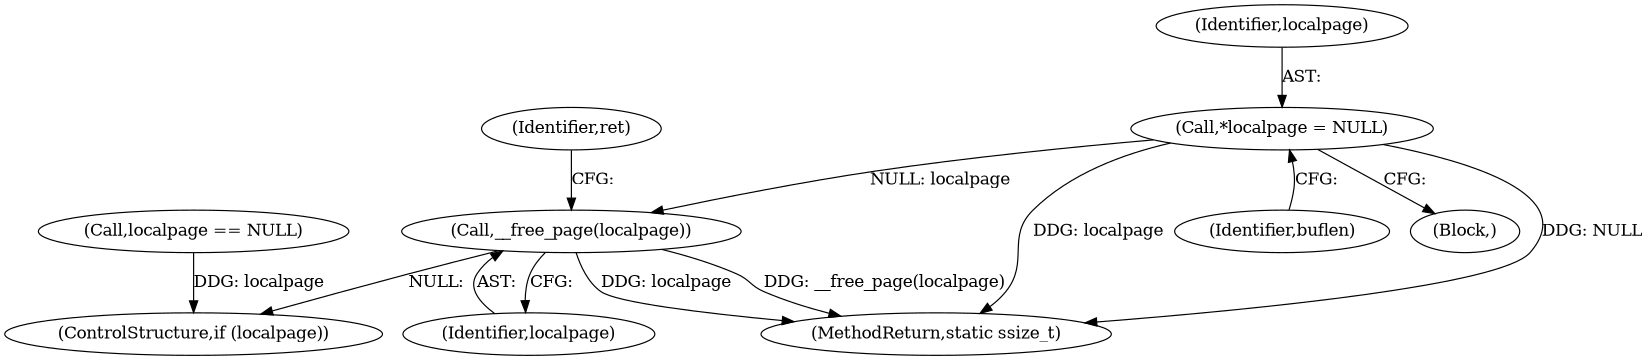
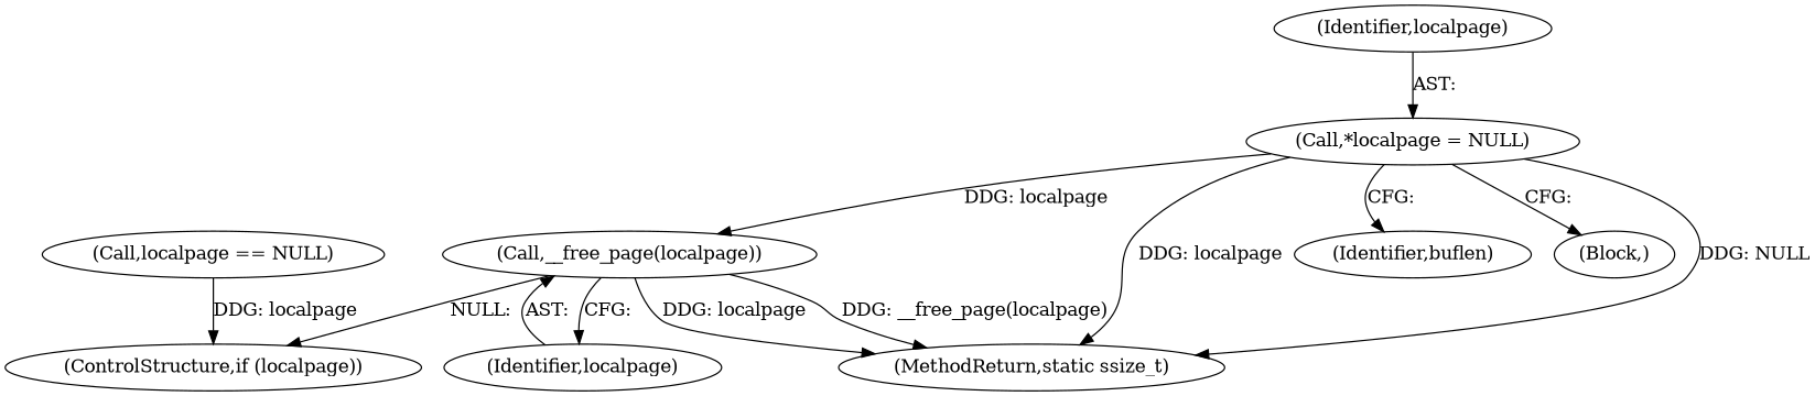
  digraph {
    n1 [label="(Call,*localpage = NULL)"]
    n2 [label="(Call,__free_page(localpage))"]
    n3 [label="(Block,)"]
    n4 [label="(MethodReturn,static ssize_t)"]
    n5 [label="(Identifier,localpage)"]
    n6 [label="(ControlStructure,if (localpage))"]
    n7 [label="(Identifier,buflen)"]
    n8 [label="(Identifier,localpage)"]
-   n9 [label="(Identifier,ret)"]
    n10 [label="(Call,localpage == NULL)"]
-   n1 -> n2 [label="NULL: localpage"]
+   n1 -> n2 [label="DDG: localpage"]
    n1 -> n3 [label="CFG: "]
    n1 -> n4 [label="DDG: NULL"]
    n1 -> n4 [label="DDG: localpage"]
    n2 -> n4 [label="DDG: __free_page(localpage)"]
    n2 -> n4 [label="DDG: localpage"]
    n2 -> n5 [label="CFG: "]
    n2 -> n6 [label="NULL: "]
    n5 -> n2 [label="AST: "]
-   n7 -> n1 [label="CFG: "]
+   n1 -> n7 [label="CFG: "]
    n8 -> n1 [label="AST: "]
-   n9 -> n2 [label="CFG: "]
    n10 -> n6 [label="DDG: localpage"]
  }
